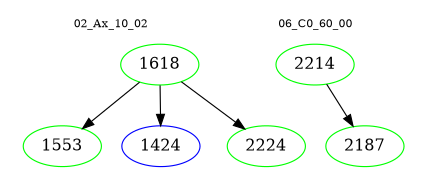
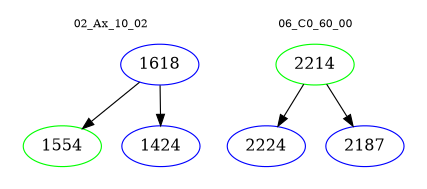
  digraph {
    node [color=green]
    edge [color=black]
-   n1 [label=1618]
-   n2 [label=1553]
+   n1 [color=blue label=1618]
+   n2 [label=1554]
    n3 [color=blue label=1424]
    n4 [label=2214]
-   n5 [label=2187]
-   n6 [label=2224]
+   n5 [color=blue label=2187]
+   n6 [color=blue label=2224]
    subgraph cluster_1 {
      color=white
      fontsize=10
      label="02_Ax_10_02"
      n1
      n2
      n3
    }
    subgraph cluster_2 {
      color=white
      fontsize=10
      label="06_C0_60_00"
      n4
      n5
      n6
    }
    n1 -> n2
    n1 -> n3
    n4 -> n5
-   n1 -> n6
+   n4 -> n6
  }
